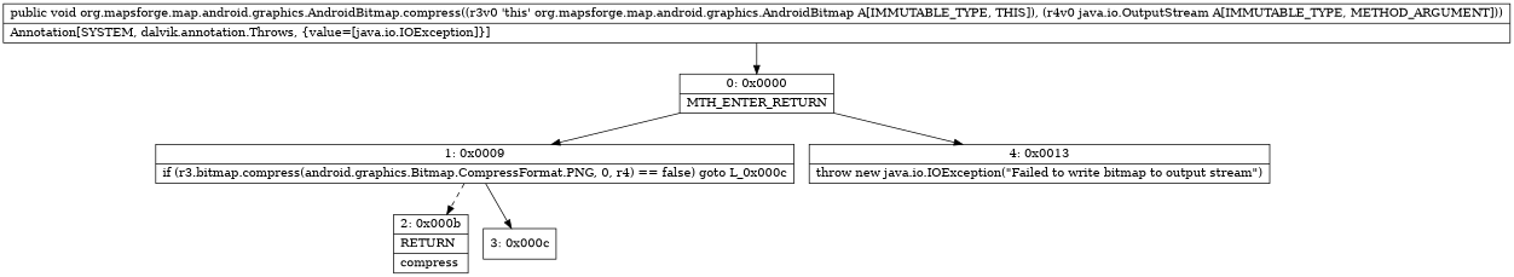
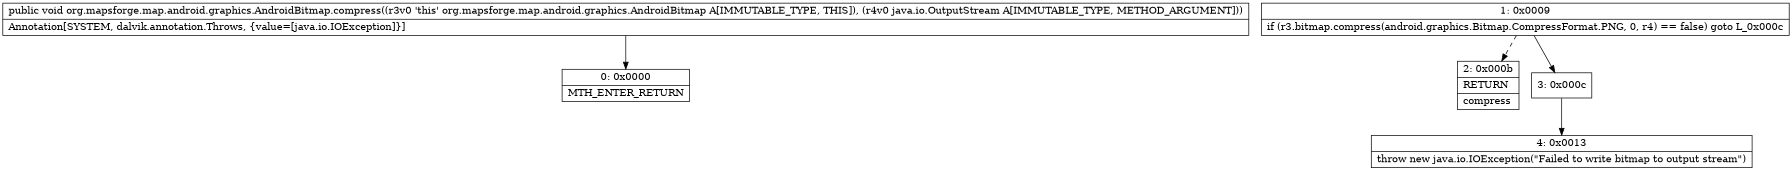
  digraph {
    node [shape=record]
    n1 [label="{0\:\ 0x0000|MTH_ENTER_RETURN\l}"]
    n2 [label="{1\:\ 0x0009|if (r3.bitmap.compress(android.graphics.Bitmap.CompressFormat.PNG, 0, r4) == false) goto L_0x000c\l}"]
    n3 [label="{2\:\ 0x000b|RETURN\l|compress\l}"]
    n4 [label="{3\:\ 0x000c}"]
    n5 [label="{4\:\ 0x0013|throw new java.io.IOException(\"Failed to write bitmap to output stream\")\l}"]
    n6 [label="{public void org.mapsforge.map.android.graphics.AndroidBitmap.compress((r3v0 'this' org.mapsforge.map.android.graphics.AndroidBitmap A[IMMUTABLE_TYPE, THIS]), (r4v0 java.io.OutputStream A[IMMUTABLE_TYPE, METHOD_ARGUMENT]))  | Annotation[SYSTEM, dalvik.annotation.Throws, \{value=[java.io.IOException]\}]\l}"]
-   n1 -> n2
    n2 -> n3 [style=dashed]
    n2 -> n4
-   n1 -> n5
+   n4 -> n5
    n6 -> n1
  }
